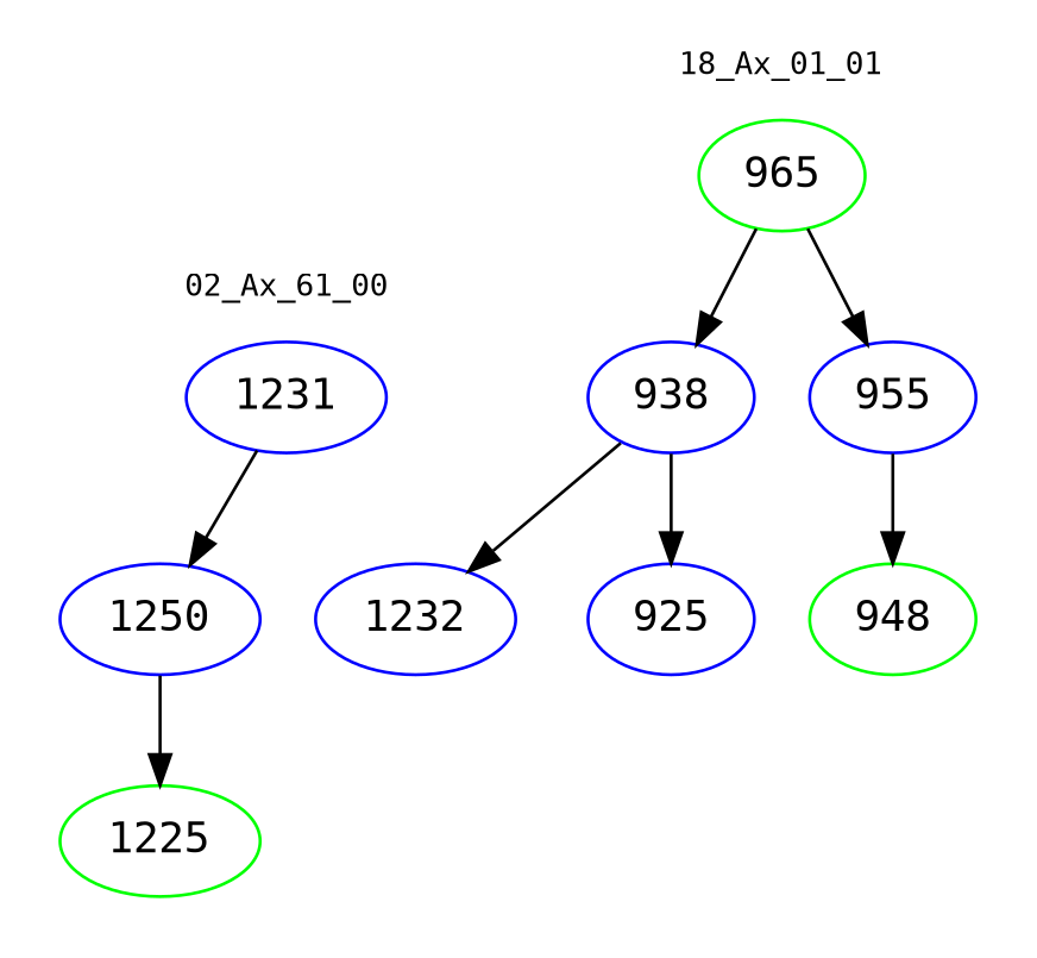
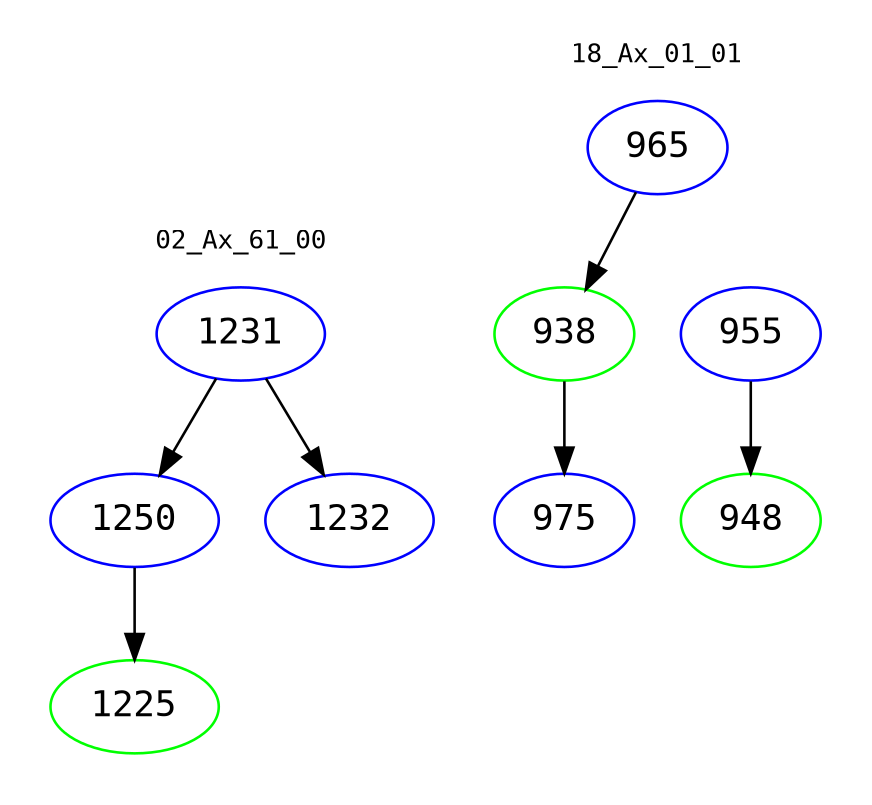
  digraph {
    fontname="DejaVu Sans Mono"
    node [color=blue fontname="DejaVu Sans Mono"]
    edge [color=black fontname="DejaVu Sans Mono"]
    n1 [label=1231]
    n2 [label=1250]
    n3 [label=1232]
    n4 [color=green label=1225]
-   n5 [color=green label=965]
-   n6 [label=938]
+   n5 [label=965]
+   n6 [color=green label=938]
    n7 [label=955]
-   n8 [label=925]
+   n8 [label=975]
    n9 [color=green label=948]
    subgraph cluster_1 {
      color=white
      fontsize=10
      label="02_Ax_61_00"
      n1
      n2
      n3
      n4
    }
    subgraph cluster_2 {
      color=white
      fontsize=10
      label="18_Ax_01_01"
      n5
      n6
      n7
      n8
      n9
    }
    n1 -> n2
-   n6 -> n3
+   n1 -> n3
    n2 -> n4
    n5 -> n6
-   n5 -> n7
    n6 -> n8
    n7 -> n9
  }
